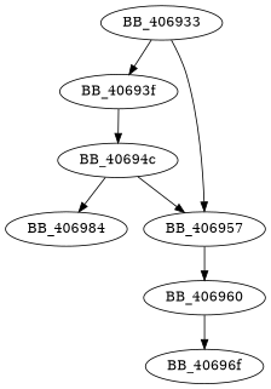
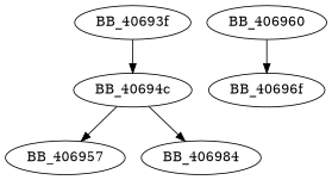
  digraph {
-   BB_406933
    BB_40693f
    BB_406957
    BB_40694c
    BB_406960
    BB_406984
    BB_40696f
-   BB_406933 -> BB_40693f
-   BB_406933 -> BB_406957
    BB_40693f -> BB_40694c
-   BB_406957 -> BB_406960
    BB_40694c -> BB_406957
    BB_40694c -> BB_406984
    BB_406960 -> BB_40696f
  }
